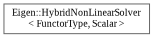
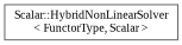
  digraph {
    rankdir=TB
    fontname="Liberation Serif"
-   n1 [color=grey40 fillcolor=white fontname="Liberation Serif" fontsize=10 height=0.2 label="Eigen::HybridNonLinearSolver\l\< FunctorType, Scalar \>" shape=box style=filled width=0.4]
+   n1 [color=grey40 fillcolor=white fontname="Liberation Serif" fontsize=10 height=0.2 label="Scalar::HybridNonLinearSolver\l\< FunctorType, Scalar \>" shape=box style=filled width=0.4]
  }
